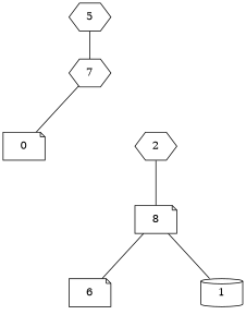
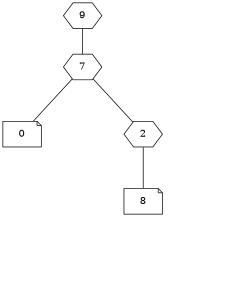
  graph {
    node [shape=hexagon]
-   n1 [label=5]
+   n1 [label=9]
    n2 [label=7]
    n3 [label=0 shape=note]
    temp1 [shape=circle style=invis]
    n5 [label=2]
    n6 [label=8 shape=note]
-   n7 [label=6 shape=note]
    temp2 [shape=circle style=invis]
-   n9 [label=1 shape=cylinder]
    n1 -- n2
    n2 -- n3
    n2 -- temp1 [style=invis weight=10]
+   n2 -- n5
    n5 -- n6
-   n6 -- n7
    n6 -- temp2 [style=invis weight=10]
-   n6 -- n9
  }
